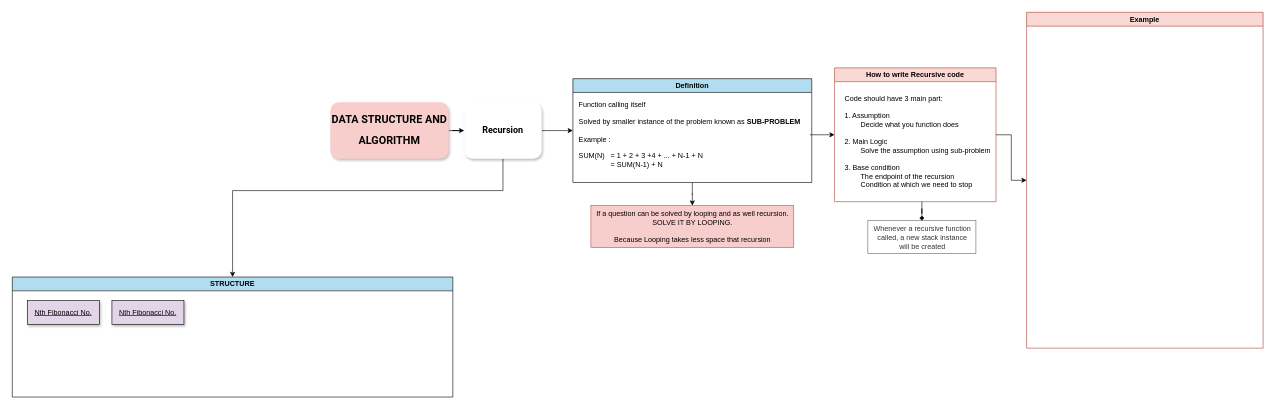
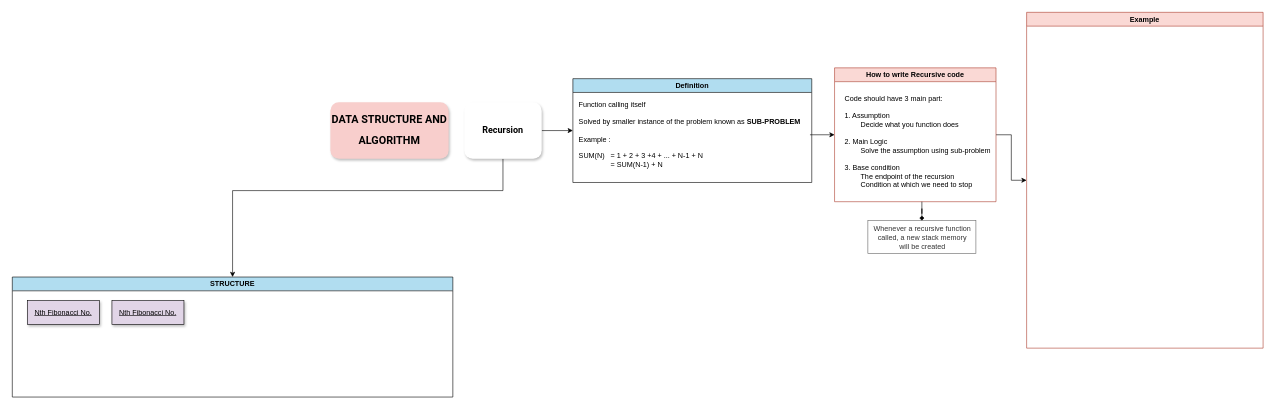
  <mxCell id="0" />
  <mxCell id="1" parent="0" />
  <mxCell id="2" style="edgeStyle=orthogonalEdgeStyle;rounded=0;orthogonalLoop=1;jettySize=auto;html=1;entryX=0;entryY=0.5;entryDx=0;entryDy=0;" edge="1" parent="1" source="4" target="8"><mxGeometry relative="1" as="geometry" /></mxCell>
  <mxCell id="3" style="edgeStyle=orthogonalEdgeStyle;rounded=0;orthogonalLoop=1;jettySize=auto;html=1;entryX=0.5;entryY=0;entryDx=0;entryDy=0;" edge="1" parent="1" source="4" target="19"><mxGeometry relative="1" as="geometry"><Array as="points"><mxPoint x="838" y="317" /><mxPoint x="387" y="317" /></Array></mxGeometry></mxCell>
  <mxCell id="4" value="&lt;p style=&quot;line-height: 142%;&quot;&gt;&lt;b&gt;&lt;font data-font-src=&quot;https://fonts.googleapis.com/css?family=Roboto&quot; face=&quot;Roboto&quot; style=&quot;font-size: 15px;&quot;&gt;Recursion&lt;/font&gt;&lt;/b&gt;&lt;/p&gt;" style="rounded=1;whiteSpace=wrap;html=1;fillColor=#ffffff;strokeColor=none;shadow=1;treeFolding=1;movable=1;resizable=1;rotatable=1;deletable=1;editable=1;locked=0;connectable=1;" vertex="1" parent="1"><mxGeometry x="773" y="170" width="129" height="94" as="geometry" /></mxCell>
- <mxCell id="5" style="edgeStyle=orthogonalEdgeStyle;rounded=0;orthogonalLoop=1;jettySize=auto;html=1;" edge="1" parent="1" source="6" target="4"><mxGeometry relative="1" as="geometry" /></mxCell>
  <mxCell id="6" value="&lt;p style=&quot;line-height: 260%;&quot;&gt;&lt;b&gt;&lt;font data-font-src=&quot;https://fonts.googleapis.com/css?family=Roboto&quot; face=&quot;Roboto&quot; style=&quot;font-size: 18px;&quot;&gt;DATA STRUCTURE AND ALGORITHM&lt;/font&gt;&lt;/b&gt;&lt;/p&gt;" style="rounded=1;whiteSpace=wrap;html=1;fillColor=#f8cecc;strokeColor=none;shadow=1;treeFolding=1;editable=1;movable=1;resizable=1;rotatable=1;deletable=1;locked=0;connectable=1;" vertex="1" parent="1"><mxGeometry x="550" y="170" width="197" height="94" as="geometry" /></mxCell>
- <mxCell id="7" style="edgeStyle=orthogonalEdgeStyle;rounded=0;orthogonalLoop=1;jettySize=auto;html=1;" edge="1" parent="1" source="8" target="22"><mxGeometry relative="1" as="geometry" /></mxCell>
  <mxCell id="8" value="Definition" style="swimlane;whiteSpace=wrap;html=1;fillColor=#b1ddf0;strokeColor=default;swimlaneFillColor=#FFFFFF;gradientColor=none;" vertex="1" parent="1"><mxGeometry x="954" y="130.5" width="398" height="173" as="geometry" /></mxCell>
  <mxCell id="9" value="Function calling itself&lt;br&gt;&lt;br&gt;Solved by smaller instance of the problem known as &lt;b&gt;SUB-PROBLEM&lt;/b&gt;&lt;br&gt;&lt;br&gt;Example :&lt;br&gt;&lt;br&gt;SUM(N) &lt;span style=&quot;white-space: pre;&quot;&gt;&#09;&lt;/span&gt;= 1 + 2 + 3 +4 + ... + N-1 + N&lt;br&gt;&lt;span style=&quot;white-space: pre;&quot;&gt;&#09;&lt;/span&gt;&lt;span style=&quot;white-space: pre;&quot;&gt;&#09;&lt;/span&gt;= SUM(N-1) + N" style="text;html=1;align=left;verticalAlign=middle;resizable=0;points=[];autosize=1;strokeColor=none;fillColor=none;" vertex="1" parent="8"><mxGeometry x="8" y="30" width="387" height="127" as="geometry" /></mxCell>
  <mxCell id="10" style="edgeStyle=orthogonalEdgeStyle;rounded=0;orthogonalLoop=1;jettySize=auto;html=1;" edge="1" parent="1" source="11" target="14"><mxGeometry relative="1" as="geometry" /></mxCell>
  <mxCell id="11" value="How to write Recursive code" style="swimlane;whiteSpace=wrap;html=1;fillColor=#fad9d5;strokeColor=#ae4132;swimlaneFillColor=#ffffff;" vertex="1" parent="1"><mxGeometry x="1390" y="112.5" width="269" height="223" as="geometry" /></mxCell>
  <mxCell id="12" value="Code should have 3 main part:&lt;br&gt;&lt;br&gt;1. Assumption&lt;br&gt;&lt;span style=&quot;white-space: pre;&quot;&gt;&#09;&lt;/span&gt;Decide what you function does&lt;br&gt;&lt;br&gt;2. Main Logic&lt;br&gt;&lt;span style=&quot;white-space: pre;&quot;&gt;&#09;&lt;/span&gt;Solve the assumption using sub-problem&lt;br&gt;&lt;br&gt;3. Base condition&lt;br&gt;&lt;span style=&quot;white-space: pre;&quot;&gt;&#09;&lt;/span&gt;The endpoint of the recursion&lt;br&gt;&lt;span style=&quot;white-space: pre;&quot;&gt;&#09;&lt;/span&gt;Condition at which we need to stop&lt;br&gt;&lt;span style=&quot;white-space: pre;&quot;&gt;&#09;&lt;/span&gt;" style="text;html=1;align=left;verticalAlign=middle;resizable=0;points=[];autosize=1;strokeColor=none;fillColor=none;" vertex="1" parent="11"><mxGeometry x="15" y="38" width="261" height="185" as="geometry" /></mxCell>
  <mxCell id="13" style="edgeStyle=orthogonalEdgeStyle;rounded=0;orthogonalLoop=1;jettySize=auto;html=1;entryX=0;entryY=0.5;entryDx=0;entryDy=0;" edge="1" parent="1" source="9" target="11"><mxGeometry relative="1" as="geometry" /></mxCell>
  <mxCell id="14" value="Example" style="swimlane;whiteSpace=wrap;html=1;fillColor=#fad9d5;strokeColor=#ae4132;swimlaneFillColor=#ffffff;" vertex="1" parent="1"><mxGeometry x="1710" y="20" width="394" height="559.5" as="geometry" /></mxCell>
  <mxCell id="15" value="" style="shape=image;verticalLabelPosition=bottom;labelBackgroundColor=default;verticalAlign=top;aspect=fixed;imageAspect=0;image=https://www.edureka.co/blog/wp-content/uploads/2019/08/2019-08-06-12_31_29-Window.png;" vertex="1" parent="14"><mxGeometry x="15" y="38" width="348.28" height="177" as="geometry" /></mxCell>
  <mxCell id="16" value="" style="shape=image;verticalLabelPosition=bottom;labelBackgroundColor=default;verticalAlign=top;aspect=fixed;imageAspect=0;image=https://res.cloudinary.com/practicaldev/image/fetch/s--n6TlRQ6X--/c_limit%2Cf_auto%2Cfl_progressive%2Cq_auto%2Cw_880/https://dev-to-uploads.s3.amazonaws.com/uploads/articles/e57umaz2t4xeax57v2ao.png;" vertex="1" parent="14"><mxGeometry x="15" y="225.5" width="368.44" height="320.5" as="geometry" /></mxCell>
- <mxCell id="17" value="Whenever a recursive function &lt;br&gt;called, a new stack instance &lt;br&gt;will be created" style="text;html=1;align=center;verticalAlign=middle;resizable=0;points=[];autosize=1;strokeColor=#666666;fillColor=none;fontColor=#333333;" vertex="1" parent="1"><mxGeometry x="1445.5" y="367" width="180" height="55" as="geometry" /></mxCell>
+ <mxCell id="17" value="Whenever a recursive function &lt;br&gt;called, a new stack memory &lt;br&gt;will be created" style="text;html=1;align=center;verticalAlign=middle;resizable=0;points=[];autosize=1;strokeColor=#666666;fillColor=none;fontColor=#333333;" vertex="1" parent="1"><mxGeometry x="1445.5" y="367" width="180" height="55" as="geometry" /></mxCell>
  <mxCell id="18" style="edgeStyle=orthogonalEdgeStyle;rounded=0;orthogonalLoop=1;jettySize=auto;html=1;endArrow=diamond;" edge="1" parent="1" source="12" target="17"><mxGeometry relative="1" as="geometry" /></mxCell>
  <mxCell id="19" value="STRUCTURE" style="swimlane;whiteSpace=wrap;html=1;fillColor=#b1ddf0;strokeColor=default;swimlaneFillColor=#FFFFFF;gradientColor=none;" vertex="1" parent="1"><mxGeometry x="20" y="461" width="734" height="200" as="geometry" /></mxCell>
  <mxCell id="20" value="Nth Fibonacci No." style="text;html=1;strokeColor=default;fillColor=#e1d5e7;whiteSpace=wrap;align=center;verticalAlign=middle;fontStyle=4;shadow=1;" vertex="1" parent="19"><mxGeometry x="25" y="39" width="120" height="40" as="geometry" /></mxCell>
  <mxCell id="21" value="Nth Fibonacci No." style="text;html=1;strokeColor=default;fillColor=#e1d5e7;whiteSpace=wrap;align=center;verticalAlign=middle;fontStyle=4;shadow=1;" vertex="1" parent="19"><mxGeometry x="166" y="39" width="120" height="40" as="geometry" /></mxCell>
- <mxCell id="22" value="If a question can be solved by looping and as well recursion.&lt;br&gt;SOLVE IT BY LOOPING.&lt;br&gt;&lt;br&gt;Because Looping takes less space that recursion" style="text;html=1;align=center;verticalAlign=middle;resizable=0;points=[];autosize=1;strokeColor=#b85450;fillColor=#f8cecc;" vertex="1" parent="1"><mxGeometry x="984" y="342" width="338" height="70" as="geometry" /></mxCell>
